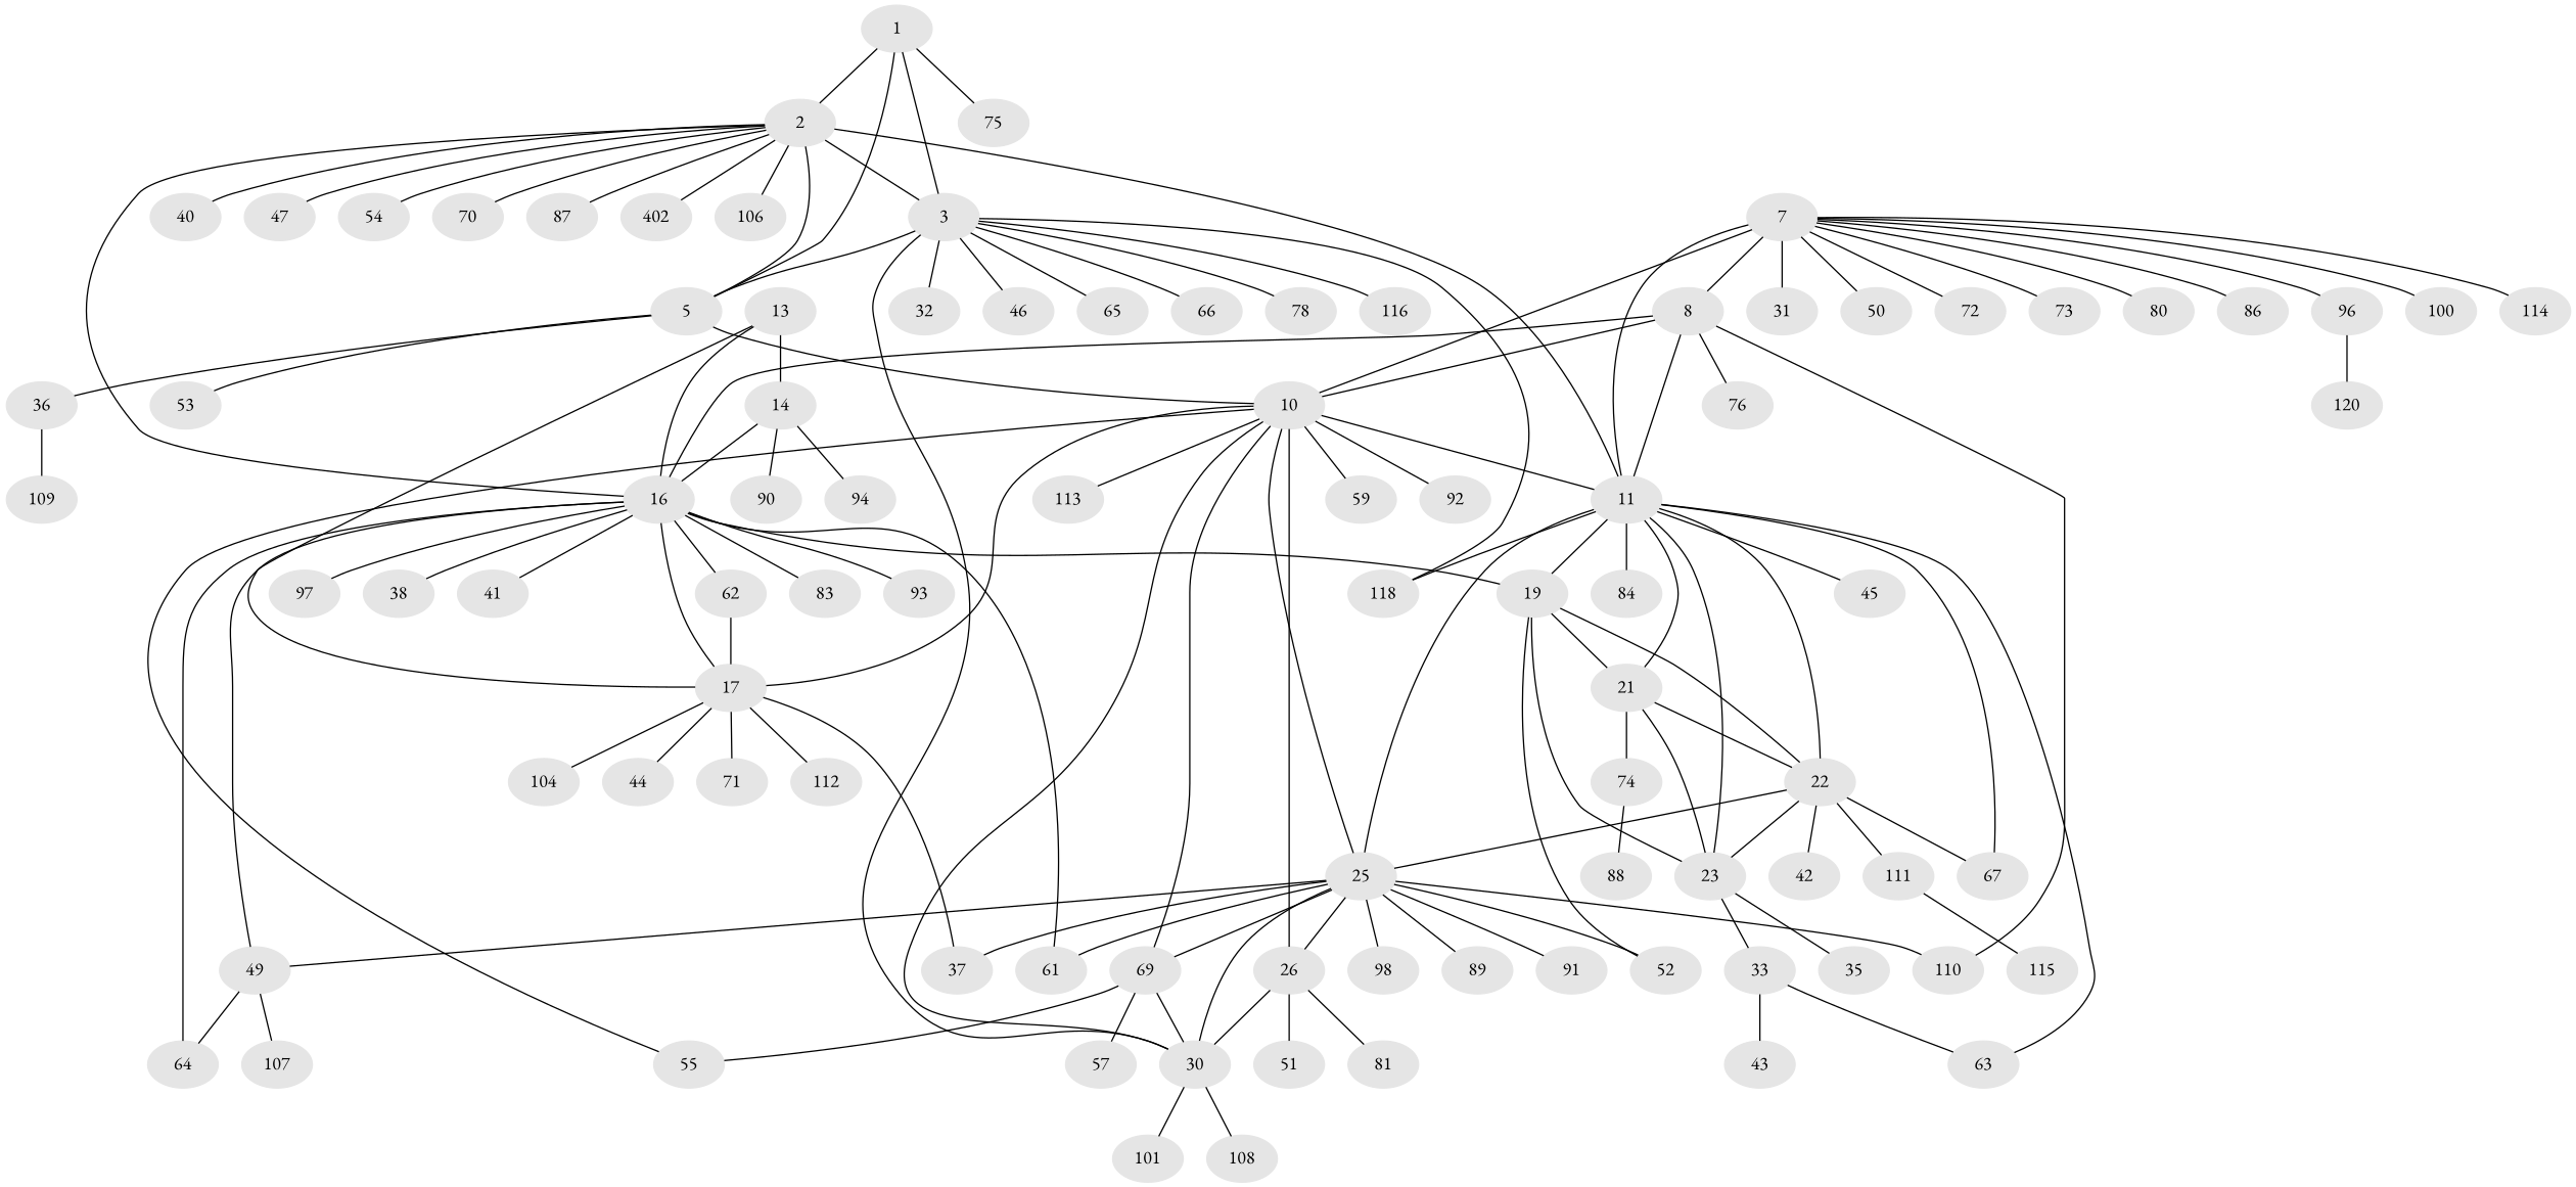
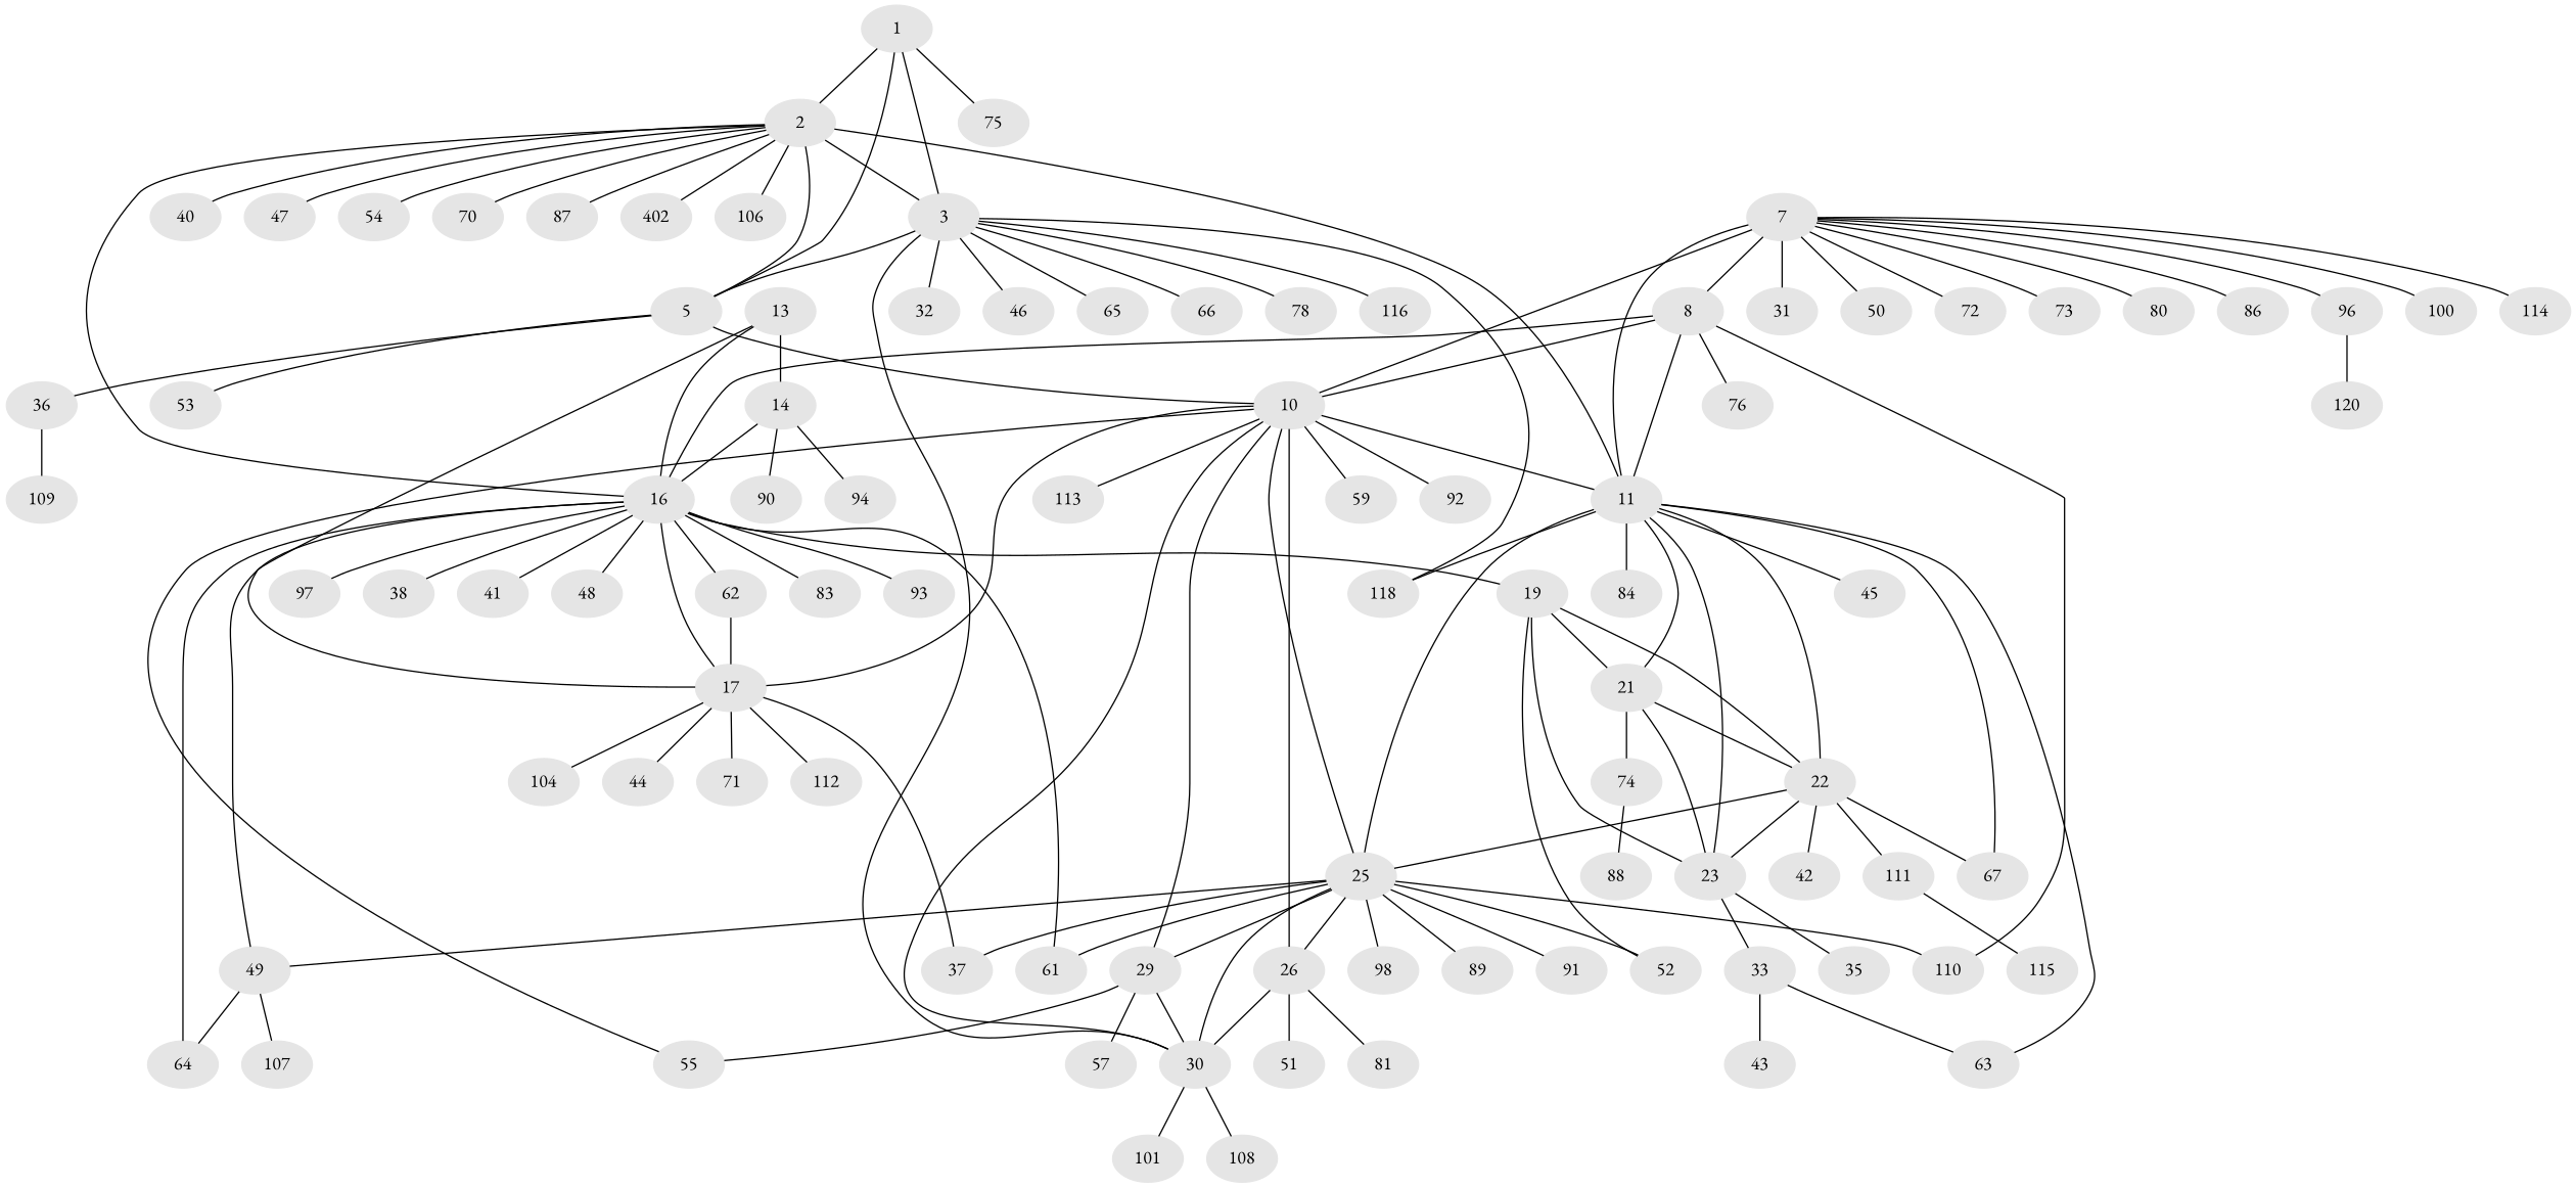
  graph {
    fontname="EB Garamond"
    node [color=gray90 fontname="EB Garamond" style=filled]
    edge [fontname="EB Garamond"]
    1 [super="+89"]
    2 [super="+6"]
    3 [super="+4"]
    5 [super="+77"]
    75
    11 [super="+24"]
    16 [super="+18"]
    40
    47
    54 [super="+60"]
    70
    87
    n13 [label=402]
    106
    30 [super="+95"]
    32
    46
    65
    66
    78
    116
    118
    10 [super="+27"]
    36
    53 [super="+68"]
    25 [super="+119"]
    19 [super="+20"]
    21
    22 [super="+56"]
    23 [super="+34"]
    45
    63
    67 [super="+79"]
    84
    17 [super="+85"]
    38
    41
+   48
    49 [super="+69"]
    61
    62
    64
    83
    93
    97
    101
    108
    26 [super="+28"]
-   29 [label=69]
+   29
    55 [super="+58"]
    59
    92
    113
    109
    7 [super="+9"]
    8 [super="+12"]
    31
    50
    72
    73
    80
    86 [super="+117"]
    96 [super="+99"]
    100
    114
    76
    110
    120
    104
    37
    44
    71
    112
    52 [super="+103"]
    n75 [label=89]
    91
    98
    51
    81
    57
    74 [super="+105"]
    42
    111
    33 [super="+82"]
    35
    14 [super="+15"]
    90
    94
    13
    107
    88
    115
    43
    1 -- 2 [weight=2]
    1 -- 3 [weight=2]
    1 -- 5
    1 -- 75
    2 -- 3 [weight=4]
    2 -- 5 [weight=2]
    2 -- 11
    2 -- 16
    2 -- 40
    2 -- 47
    2 -- 54
    2 -- 70
    2 -- 87
    2 -- n13
    2 -- 106
    3 -- 5 [weight=2]
    3 -- 30
    3 -- 32
    3 -- 46
    3 -- 65
    3 -- 66
    3 -- 78
    3 -- 116
    3 -- 118
    5 -- 10
    5 -- 36
    5 -- 53
    11 -- 118
    11 -- 25
-   11 -- 19 [weight=2]
    11 -- 21
    11 -- 22
    11 -- 23
    11 -- 45
    11 -- 63
    11 -- 67
    11 -- 84
    16 -- 19
    16 -- 17 [weight=2]
    16 -- 38
    16 -- 41
+   16 -- 48
    16 -- 49
    16 -- 61
    16 -- 62
    16 -- 64
    16 -- 83
    16 -- 93
    16 -- 97
    30 -- 101
    30 -- 108
    10 -- 11
    10 -- 30
    10 -- 25
    10 -- 17
    10 -- 26 [weight=2]
    10 -- 29
    10 -- 55
    10 -- 59
    10 -- 92
    10 -- 113
    36 -- 109
    25 -- 30
    25 -- 49
    25 -- 61
    25 -- 26 [weight=2]
    25 -- 29
    25 -- 110
    25 -- 37
    25 -- 52
    25 -- n75
    25 -- 91
    25 -- 98
    19 -- 21 [weight=2]
    19 -- 22 [weight=2]
    19 -- 23 [weight=2]
    19 -- 52
    21 -- 22
    21 -- 23
    21 -- 74
    22 -- 25
    22 -- 23
    22 -- 67
    22 -- 42
    22 -- 111
    23 -- 33
    23 -- 35
    17 -- 104
    17 -- 37
    17 -- 44
    17 -- 71
    17 -- 112
    49 -- 64
    49 -- 107
    62 -- 17 [weight=2]
    26 -- 30 [weight=2]
    26 -- 51
    26 -- 81
    29 -- 30
    29 -- 55
    29 -- 57
    7 -- 11 [weight=2]
    7 -- 10 [weight=2]
    7 -- 8 [weight=4]
    7 -- 31
    7 -- 50
    7 -- 72
    7 -- 73
    7 -- 80
    7 -- 86
    7 -- 96
    7 -- 100
    7 -- 114
    8 -- 11 [weight=2]
    8 -- 16
    8 -- 10 [weight=2]
    8 -- 76
    8 -- 110
    96 -- 120
    74 -- 88
    111 -- 115
    33 -- 63
    33 -- 43
    14 -- 16 [weight=4]
    14 -- 90
    14 -- 94
    13 -- 16 [weight=2]
    13 -- 17
    13 -- 14 [weight=2]
  }
